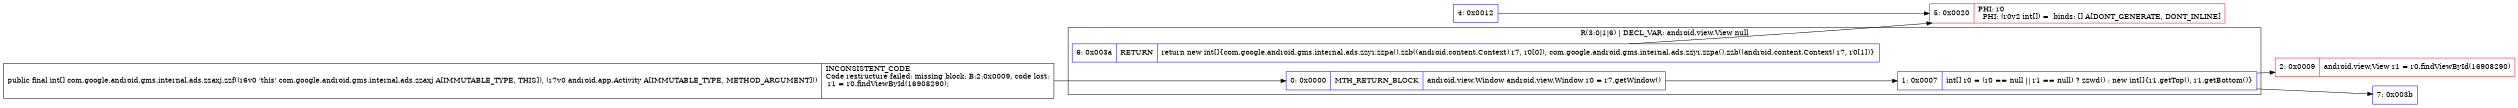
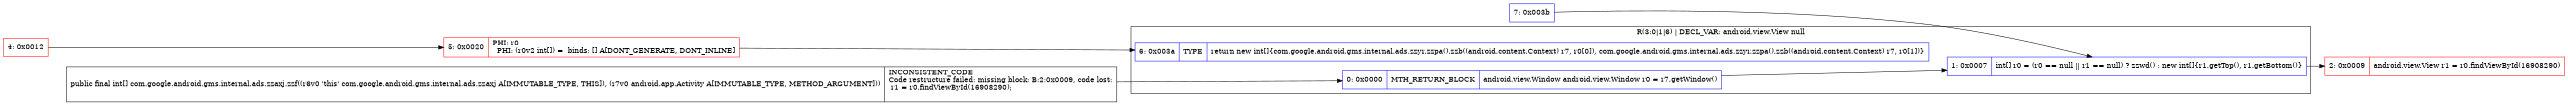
  digraph {
    rankdir=LR
    node [color=blue shape=record]
    n1 [label="{0\:\ 0x0000|MTH_RETURN_BLOCK\l|android.view.Window android.view.Window r0 = r7.getWindow()\l}"]
    n2 [label="{1\:\ 0x0007|int[] r0 = (r0 == null \|\| r1 == null) ? zzwd() : new int[]\{r1.getTop(), r1.getBottom()\}\l}"]
-   n3 [label="{6\:\ 0x003a|RETURN\l|return new int[]\{com.google.android.gms.internal.ads.zzyr.zzpa().zzb((android.content.Context) r7, r0[0]), com.google.android.gms.internal.ads.zzyr.zzpa().zzb((android.content.Context) r7, r0[1])\}\l}"]
+   n3 [label="{6\:\ 0x003a|TYPE\l|return new int[]\{com.google.android.gms.internal.ads.zzyr.zzpa().zzb((android.content.Context) r7, r0[0]), com.google.android.gms.internal.ads.zzyr.zzpa().zzb((android.content.Context) r7, r0[1])\}\l}"]
    n4 [color=red label="{2\:\ 0x0009|android.view.View r1 = r0.findViewById(16908290)\l}"]
    n5 [label="{7\:\ 0x003b}"]
-   n6 [label="{4\:\ 0x0012}"]
+   n6 [color=red label="{4\:\ 0x0012}"]
    n7 [color=red label="{5\:\ 0x0020|PHI: r0 \l  PHI: (r0v2 int[]) =  binds: [] A[DONT_GENERATE, DONT_INLINE]\l}"]
    n8 [label="{public final int[] com.google.android.gms.internal.ads.zzaxj.zzf((r6v0 'this' com.google.android.gms.internal.ads.zzaxj A[IMMUTABLE_TYPE, THIS]), (r7v0 android.app.Activity A[IMMUTABLE_TYPE, METHOD_ARGUMENT]))  | INCONSISTENT_CODE\lCode restructure failed: missing block: B:2:0x0009, code lost:\l    r1 = r0.findViewById(16908290);\l\l}" color=""]
    subgraph cluster_1 {
      label="R(3:0|1|6) | DECL_VAR: android.view.View null\l"
      n1
      n2
      n3
    }
    n1 -> n2
    n2 -> n4
-   n2 -> n5
+   n5 -> n2
    n6 -> n7
-   n3 -> n7
+   n7 -> n3
    n8 -> n1
  }
